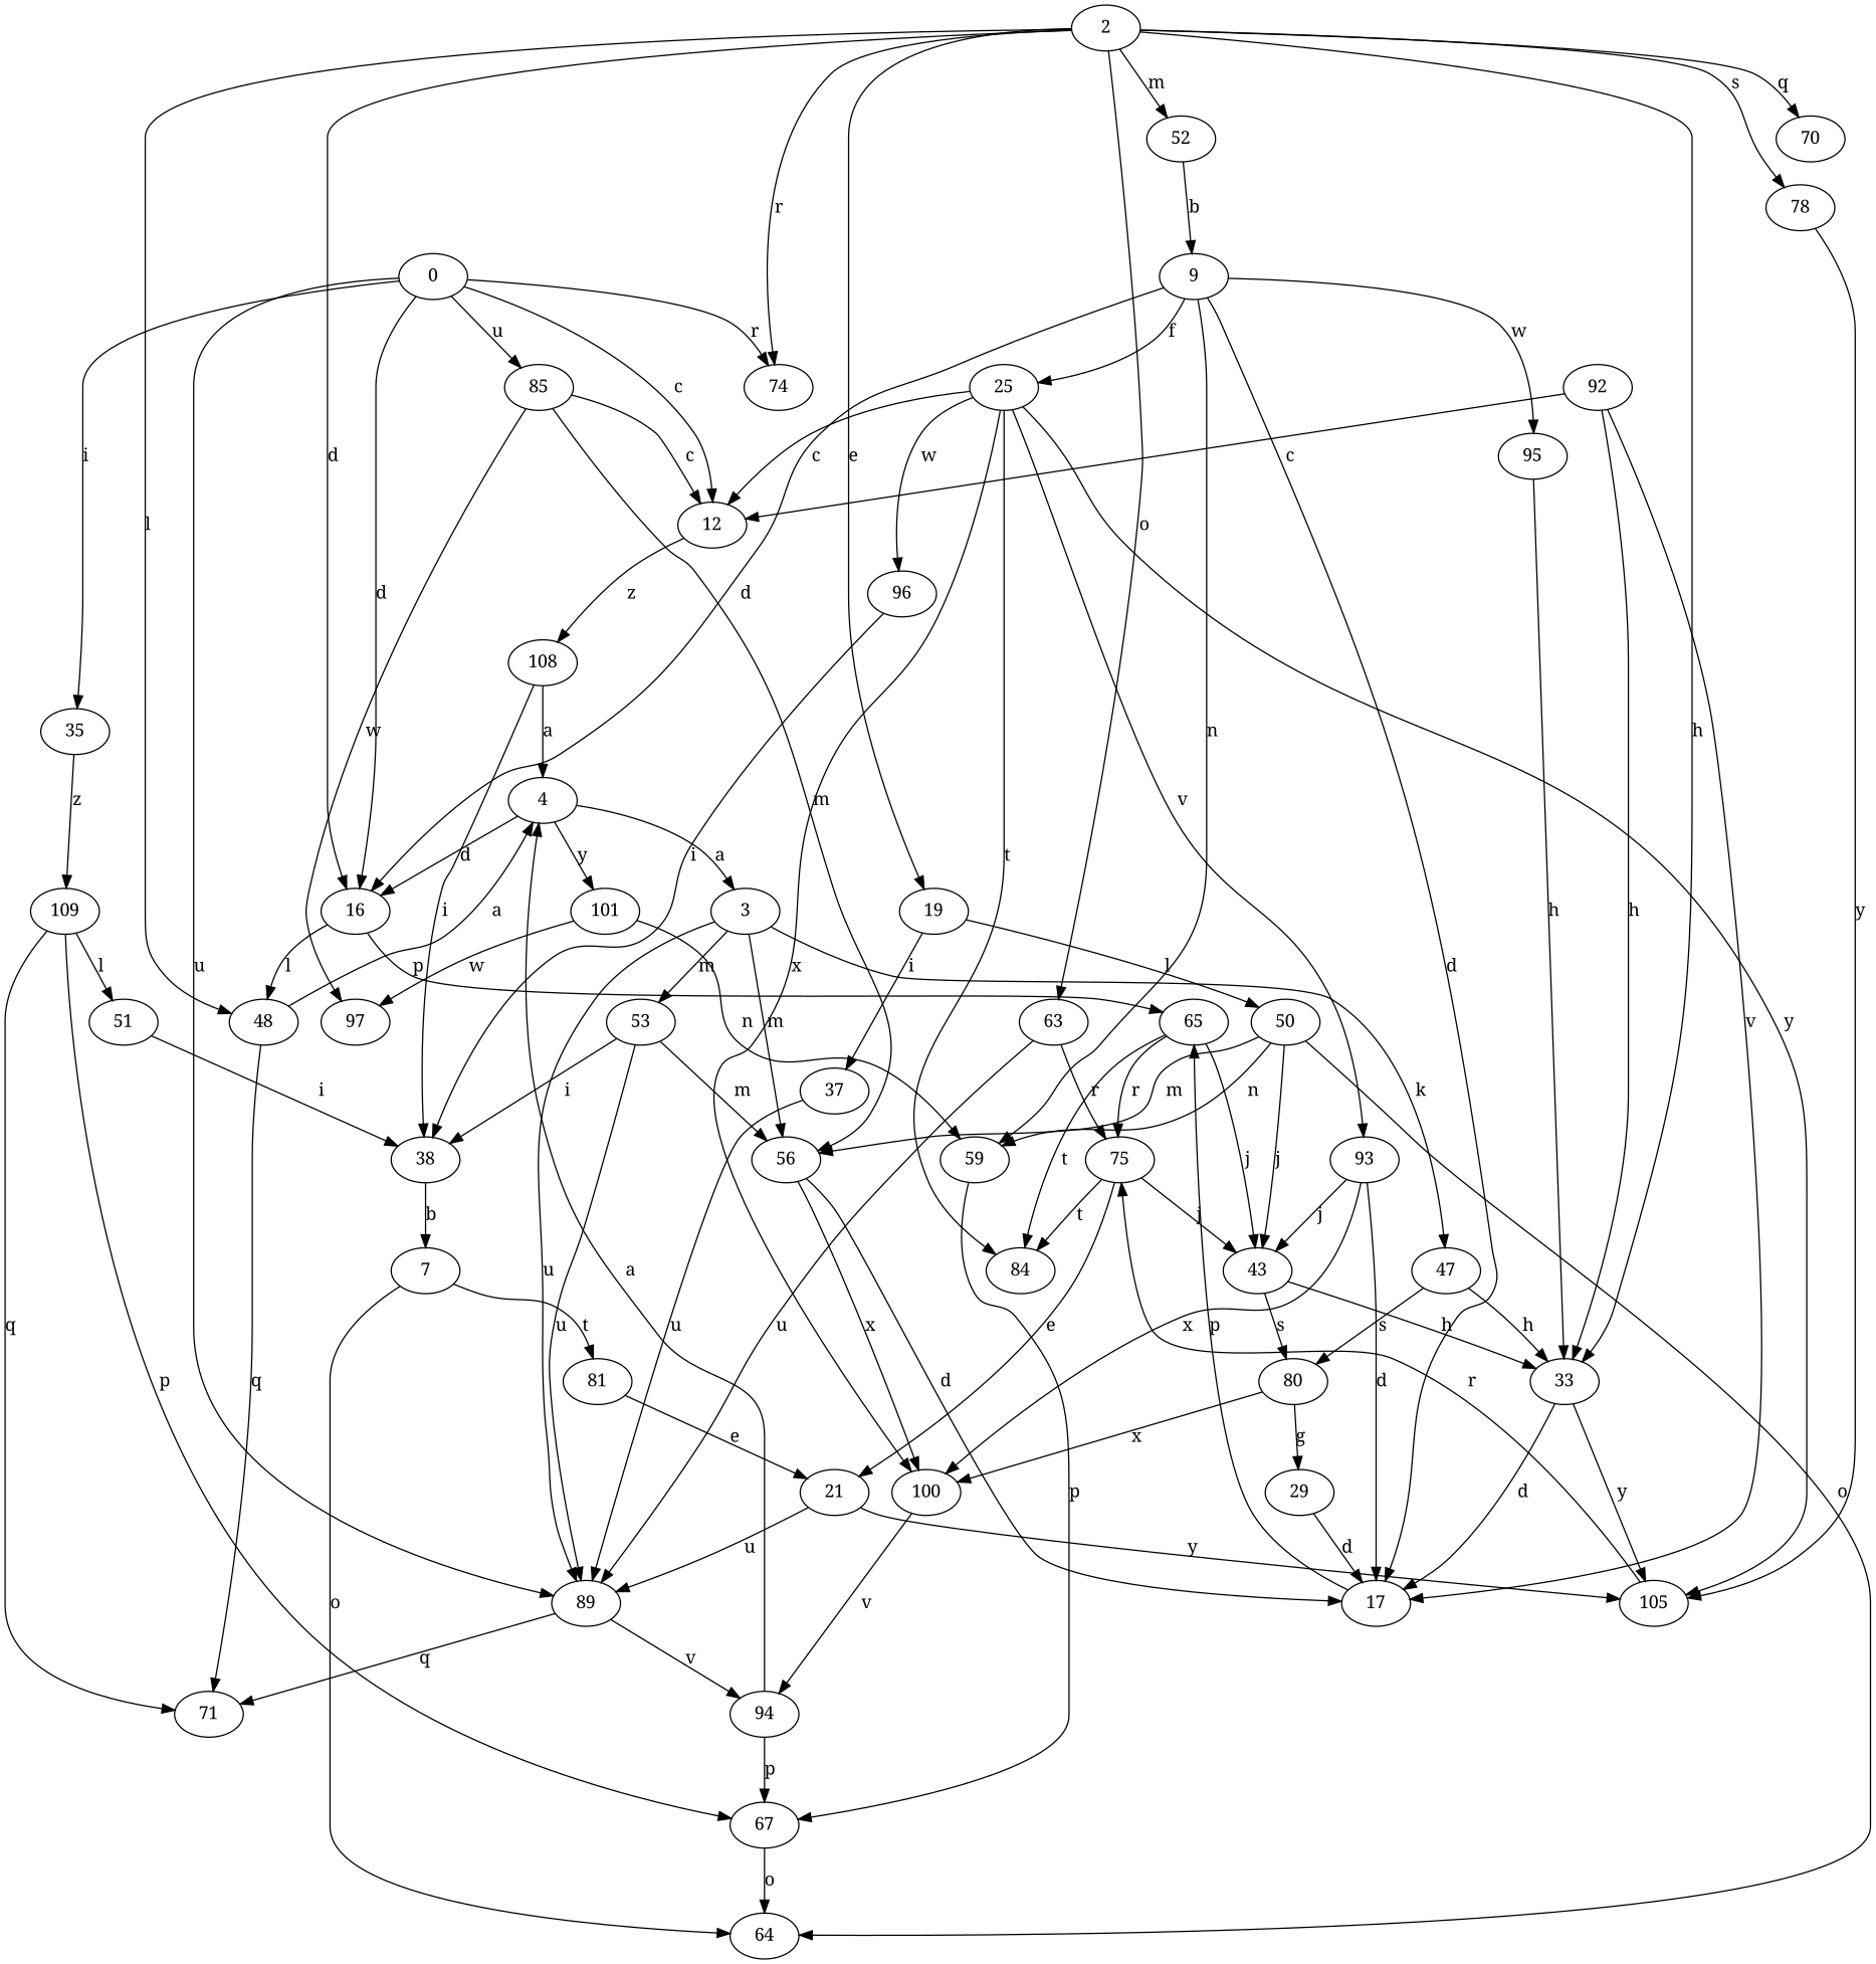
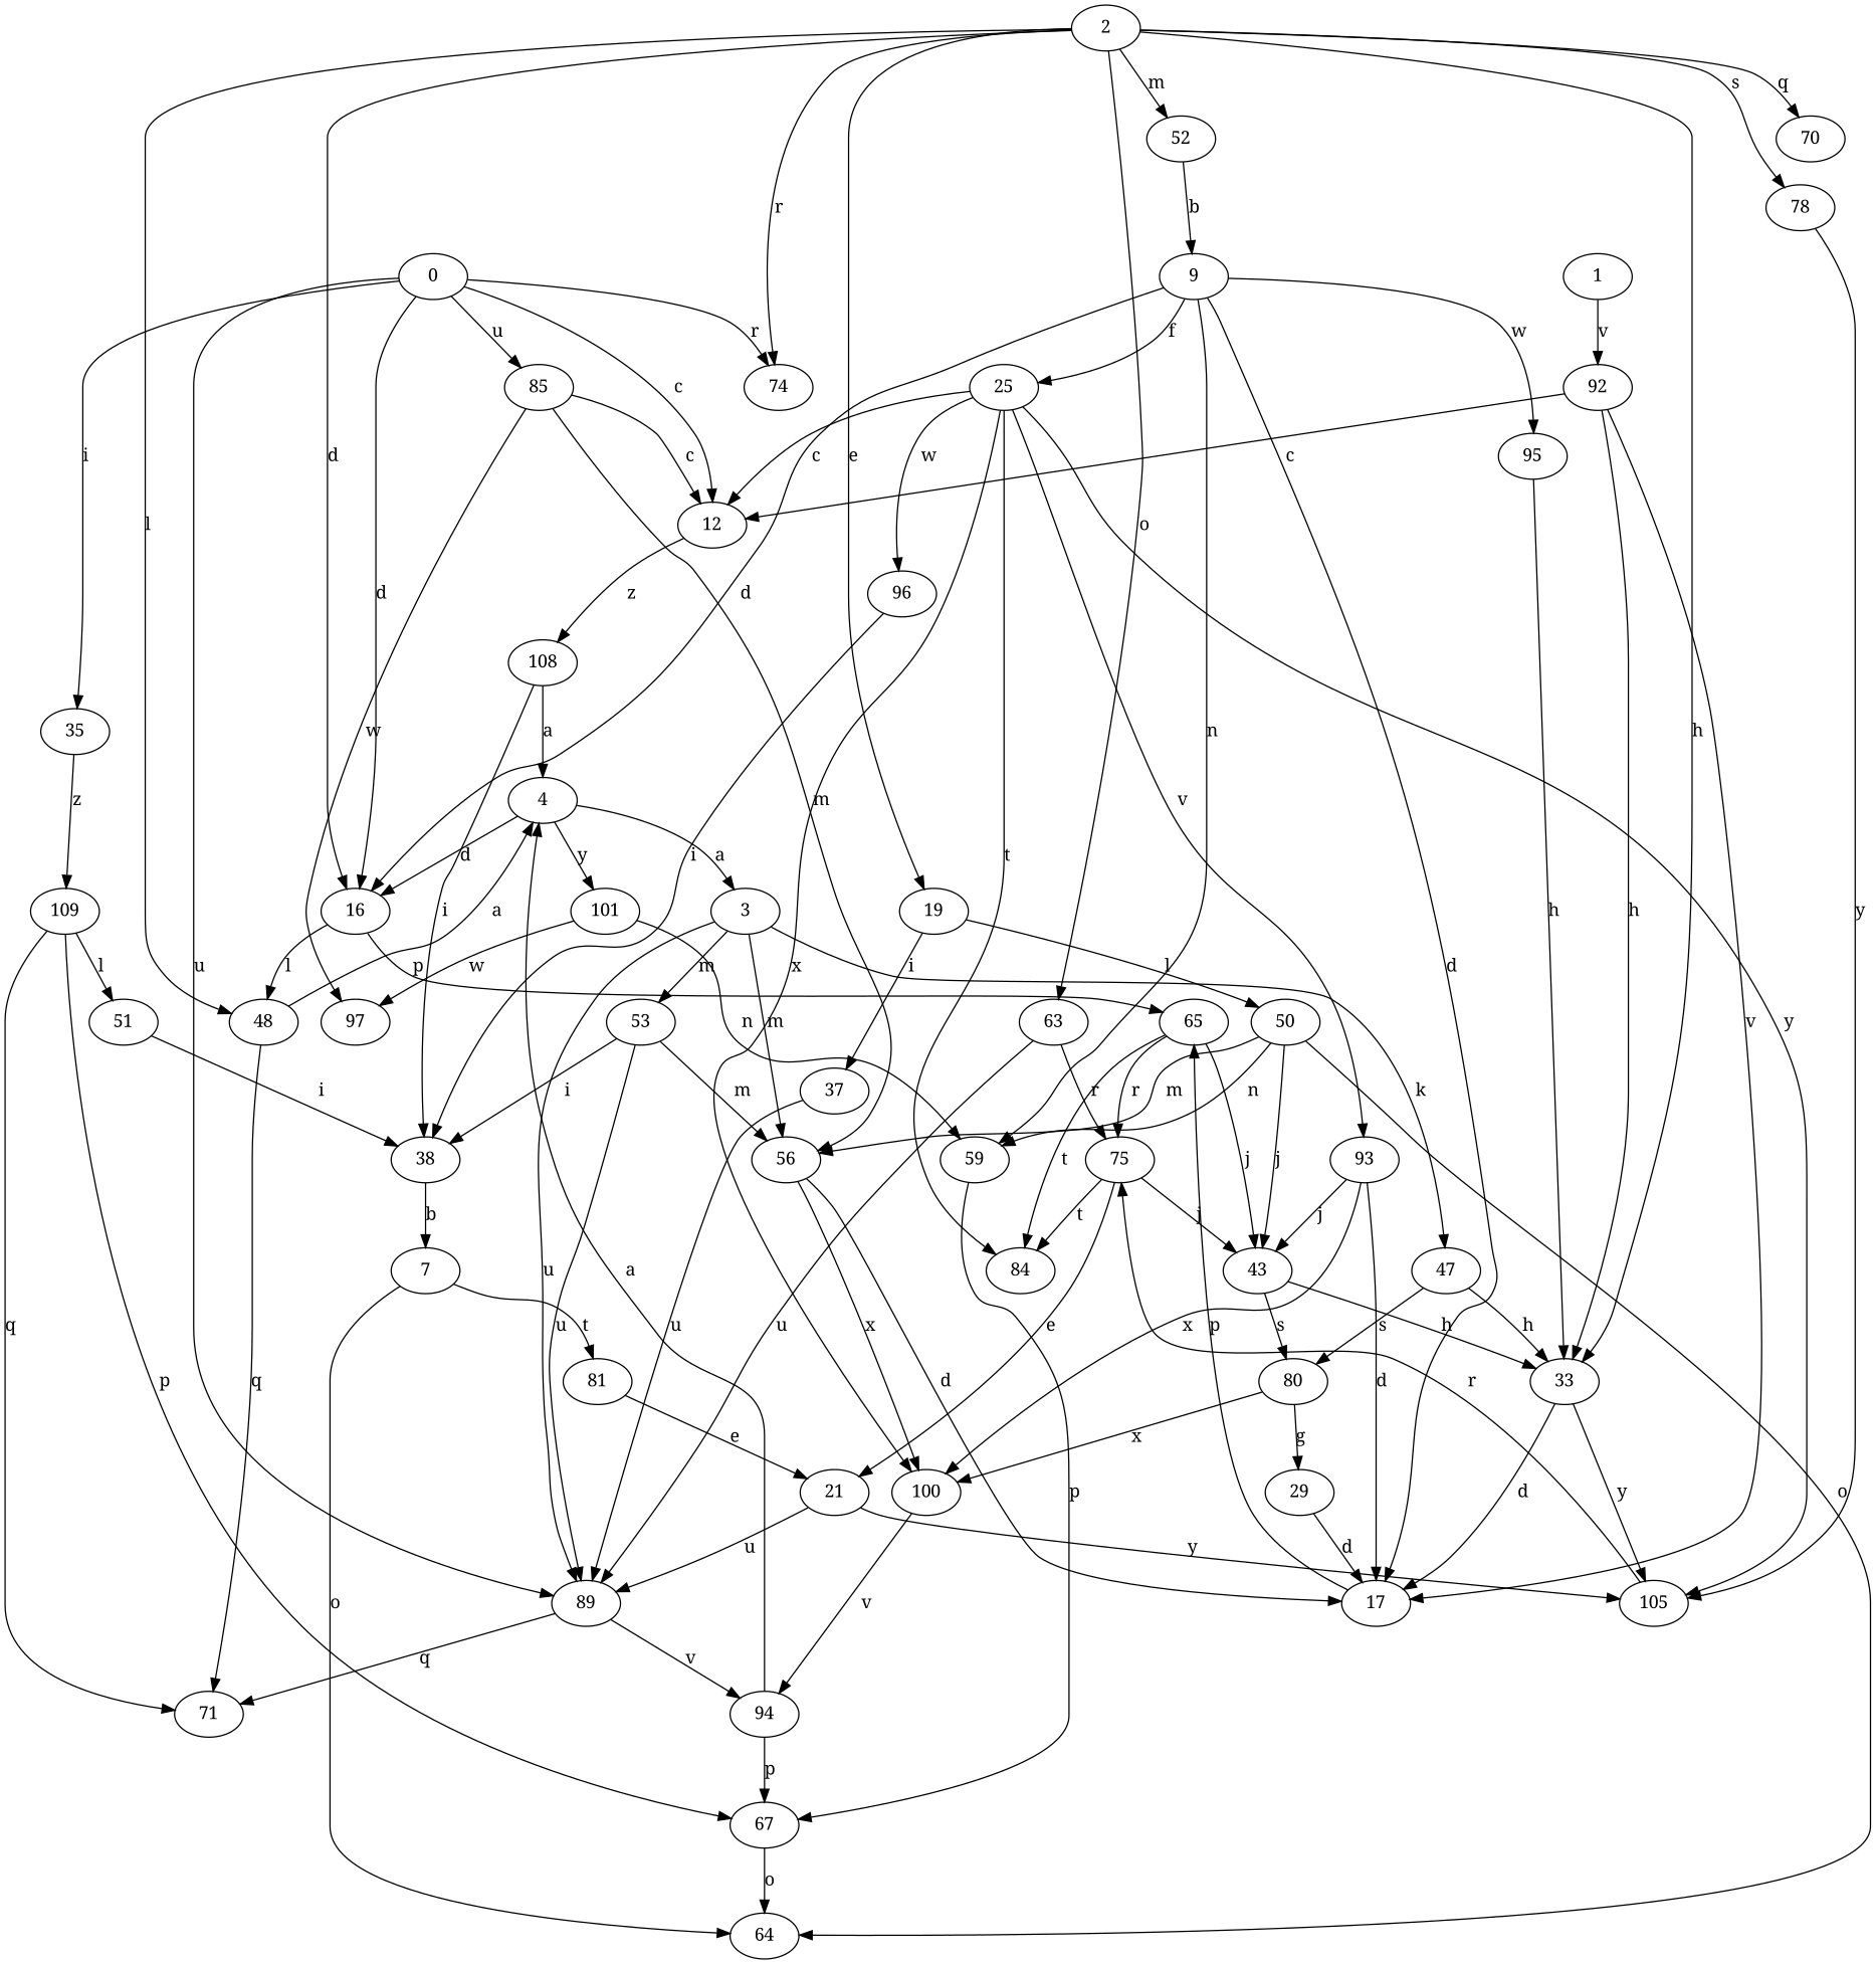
  strict digraph {
    fontname="Noto Serif"
    node [fontname="Noto Serif"]
    edge [fontname="Noto Serif"]
    0
    12
    16
    35
    74
    85
    89
    108
    48
    65
    109
    56
    97
    71
    94
+   1
    92
    33
    17
    2
    19
    52
    63
    70
    78
    37
    50
    105
    4
    9
    75
    3
    47
    53
    80
    38
    100
    101
    59
    7
    64
    81
    21
    25
    95
    84
    93
    96
    67
    43
    29
    51
    0 -> 12 [label=c]
    0 -> 16 [label=d]
    0 -> 35 [label=i]
    0 -> 74 [label=r]
    0 -> 85 [label=u]
    0 -> 89 [label=u]
    12 -> 108 [label=z]
    16 -> 48 [label=l]
    16 -> 65 [label=p]
    35 -> 109 [label=z]
    85 -> 12 [label=c]
    85 -> 56 [label=m]
    85 -> 97 [label=w]
    89 -> 71 [label=q]
    89 -> 94 [label=v]
    108 -> 4 [label=a]
    108 -> 38 [label=i]
    48 -> 71 [label=q]
    48 -> 4 [label=a]
    65 -> 75 [label=r]
    65 -> 84 [label=t]
    65 -> 43 [label=j]
    109 -> 71 [label=q]
    109 -> 67 [label=p]
    109 -> 51 [label=l]
    56 -> 17 [label=d]
    56 -> 100 [label=x]
    94 -> 4 [label=a]
    94 -> 67 [label=p]
+   1 -> 92 [label=v]
    92 -> 12 [label=c]
    92 -> 33 [label=h]
    92 -> 17 [label=v]
    33 -> 17 [label=d]
    33 -> 105 [label=y]
    17 -> 65 [label=p]
    2 -> 16 [label=d]
    2 -> 74 [label=r]
    2 -> 48 [label=l]
    2 -> 33 [label=h]
    2 -> 19 [label=e]
    2 -> 52 [label=m]
    2 -> 63 [label=o]
    2 -> 70 [label=q]
    2 -> 78 [label=s]
    19 -> 37 [label=i]
    19 -> 50 [label=l]
    52 -> 9 [label=b]
    63 -> 89 [label=u]
    63 -> 75 [label=r]
    78 -> 105 [label=y]
    37 -> 89 [label=u]
    50 -> 56 [label=m]
    50 -> 59 [label=n]
    50 -> 64 [label=o]
    50 -> 43 [label=j]
    105 -> 75 [label=r]
    4 -> 16 [label=d]
    4 -> 3 [label=a]
    4 -> 101 [label=y]
    9 -> 16 [label=d]
    9 -> 17 [label=d]
    9 -> 59 [label=n]
    9 -> 25 [label=f]
    9 -> 95 [label=w]
    75 -> 21 [label=e]
    75 -> 84 [label=t]
    75 -> 43 [label=j]
    3 -> 89 [label=u]
    3 -> 56 [label=m]
    3 -> 47 [label=k]
    3 -> 53 [label=m]
    47 -> 33 [label=h]
    47 -> 80 [label=s]
    53 -> 89 [label=u]
    53 -> 56 [label=m]
    53 -> 38 [label=i]
    80 -> 100 [label=x]
    80 -> 29 [label=g]
    38 -> 7 [label=b]
    100 -> 94 [label=v]
    101 -> 97 [label=w]
    101 -> 59 [label=n]
    59 -> 67 [label=p]
    7 -> 64 [label=o]
    7 -> 81 [label=t]
    81 -> 21 [label=e]
    21 -> 89 [label=u]
    21 -> 105 [label=y]
    25 -> 12 [label=c]
    25 -> 105 [label=y]
    25 -> 100 [label=x]
    25 -> 84 [label=t]
    25 -> 93 [label=v]
    25 -> 96 [label=w]
    95 -> 33 [label=h]
    93 -> 17 [label=d]
    93 -> 100 [label=x]
    93 -> 43 [label=j]
    96 -> 38 [label=i]
    67 -> 64 [label=o]
    43 -> 33 [label=h]
    43 -> 80 [label=s]
    29 -> 17 [label=d]
    51 -> 38 [label=i]
  }
